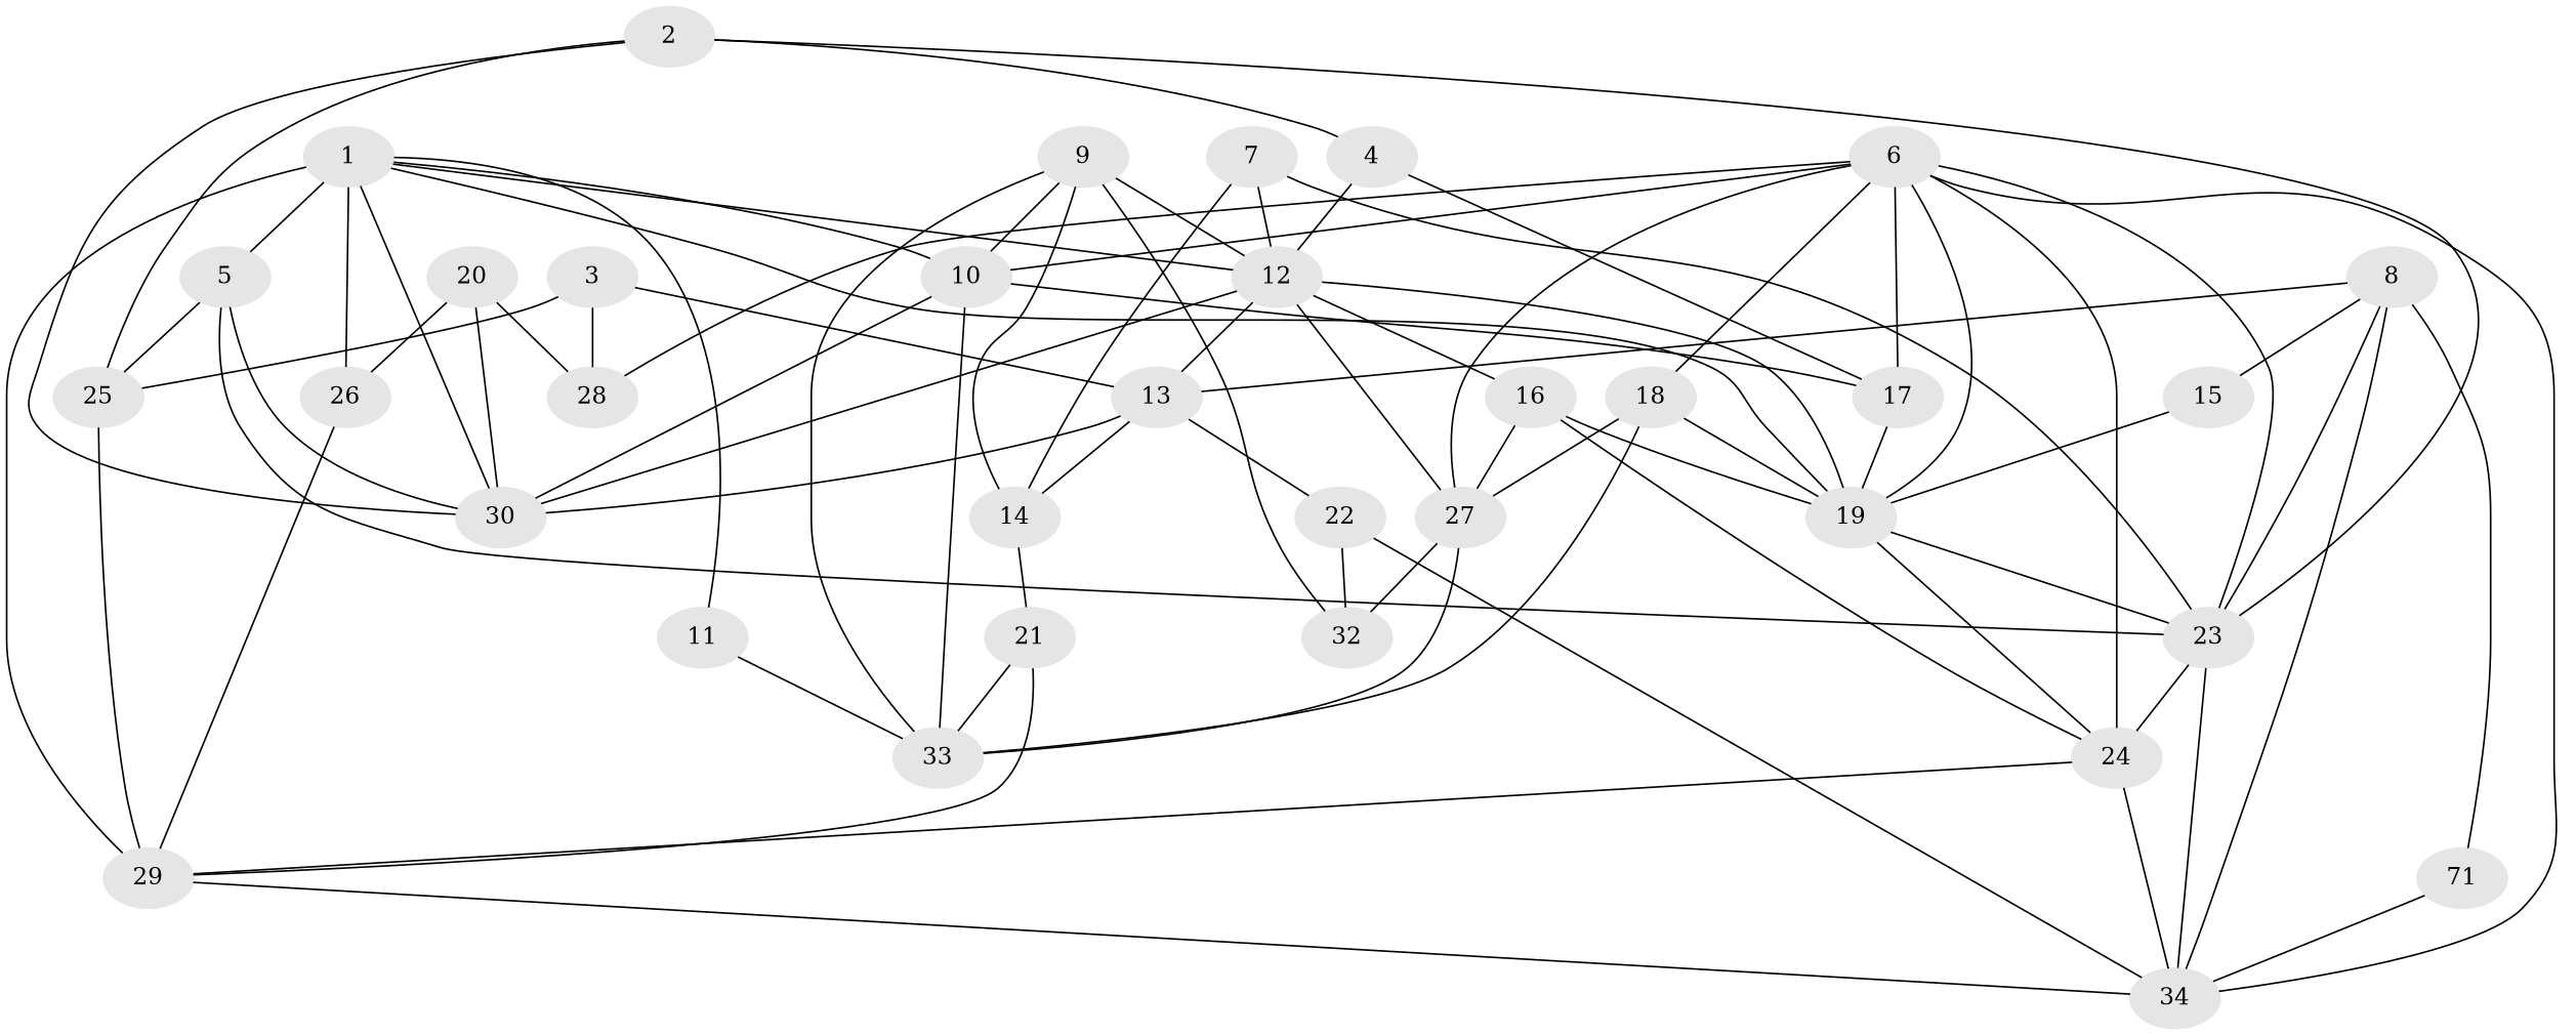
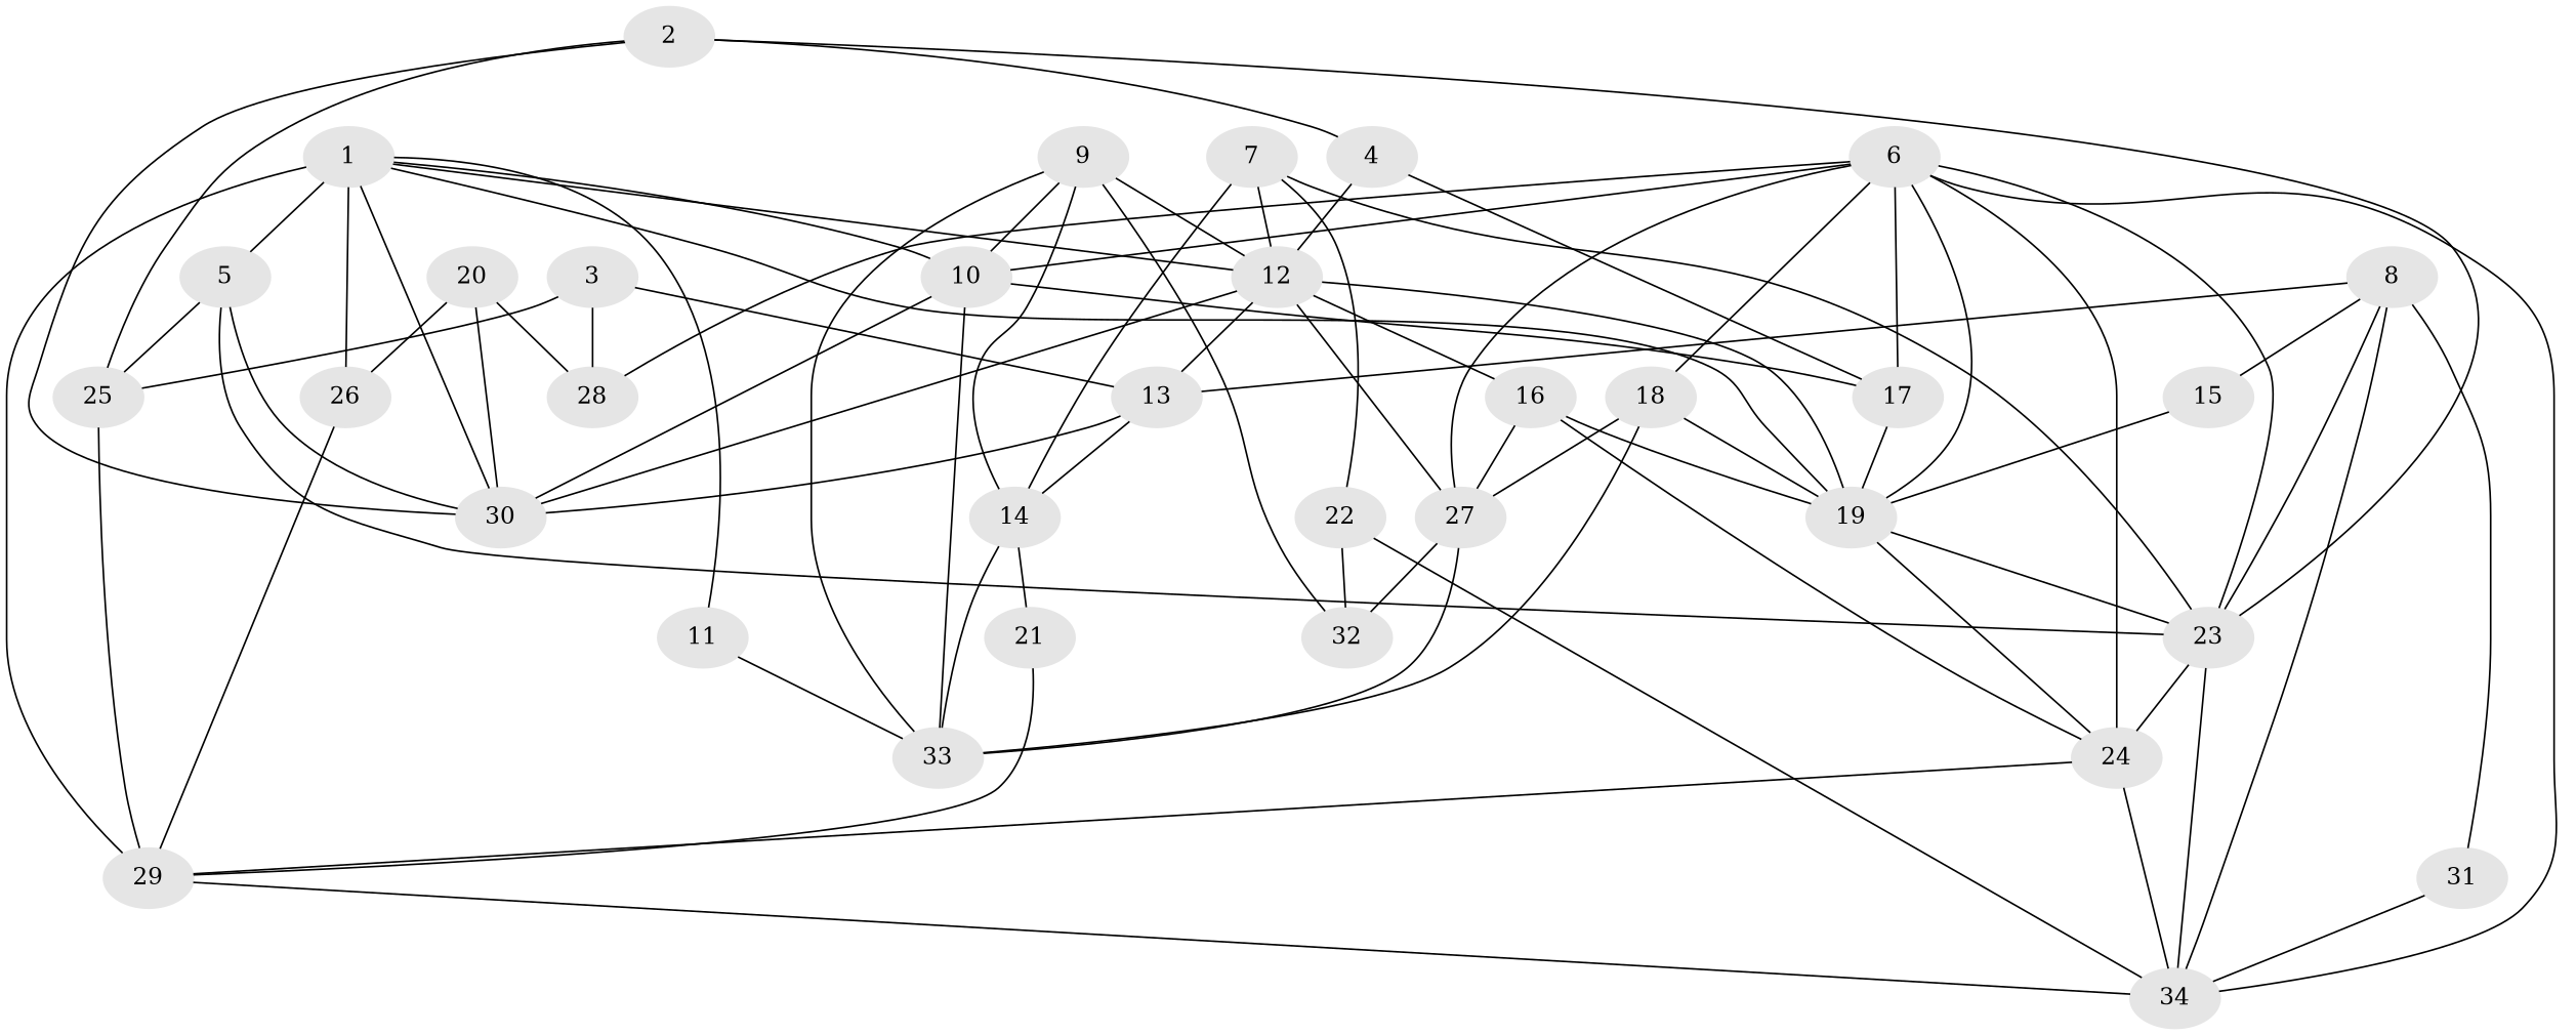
  graph {
    node [color=gray90 style=filled]
    edge [weight=1.0]
    1
    5
    10
    11
    12
    19
    26
    29
    30
    23
    25
    17
    33
    13
    27
    16
    24
    34
    2
    4
    15
    3
    28
    14
    22
    6
    18
    32
    7
    21
    8
-   31 [label=71]
+   31
    9
    20
    1 -- 5 [weight=2.0]
    1 -- 10
    1 -- 11
    1 -- 12
    1 -- 19
    1 -- 26
    1 -- 29 [weight=2.0]
    1 -- 30
    5 -- 30
    5 -- 23
    5 -- 25
    10 -- 30
    10 -- 17 [weight=2.0]
    10 -- 33
    11 -- 33
    12 -- 19
    12 -- 30
    12 -- 13
    12 -- 27
    12 -- 16
    19 -- 23
    19 -- 24
    26 -- 29
    29 -- 34
    23 -- 24 [weight=2.0]
    23 -- 34
    25 -- 29
    17 -- 19
    13 -- 30
    13 -- 14
-   13 -- 22
+   7 -- 22
    27 -- 33
    27 -- 32 [weight=2.0]
    16 -- 19 [weight=2.0]
    16 -- 27
    16 -- 24
    24 -- 29
    24 -- 34 [weight=2.0]
    2 -- 30
    2 -- 23
    2 -- 25
    2 -- 4
    4 -- 12 [weight=2.0]
    4 -- 17
    15 -- 19
    3 -- 25
    3 -- 13
    3 -- 28
-   21 -- 33
+   14 -- 33
    14 -- 21 [weight=2.0]
    22 -- 34
    22 -- 32
    6 -- 10
    6 -- 19
    6 -- 23
    6 -- 17
    6 -- 27
    6 -- 24
    6 -- 34
    6 -- 28 [weight=2.0]
    6 -- 18
    18 -- 19
    18 -- 33
    18 -- 27
    7 -- 12
    7 -- 23
    7 -- 14
    21 -- 29
    8 -- 23
    8 -- 13
    8 -- 34
    8 -- 15
    8 -- 31
    31 -- 34
    9 -- 10
    9 -- 12 [weight=2.0]
    9 -- 33
    9 -- 14
    9 -- 32
    20 -- 26
    20 -- 30
    20 -- 28 [weight=2.0]
  }
